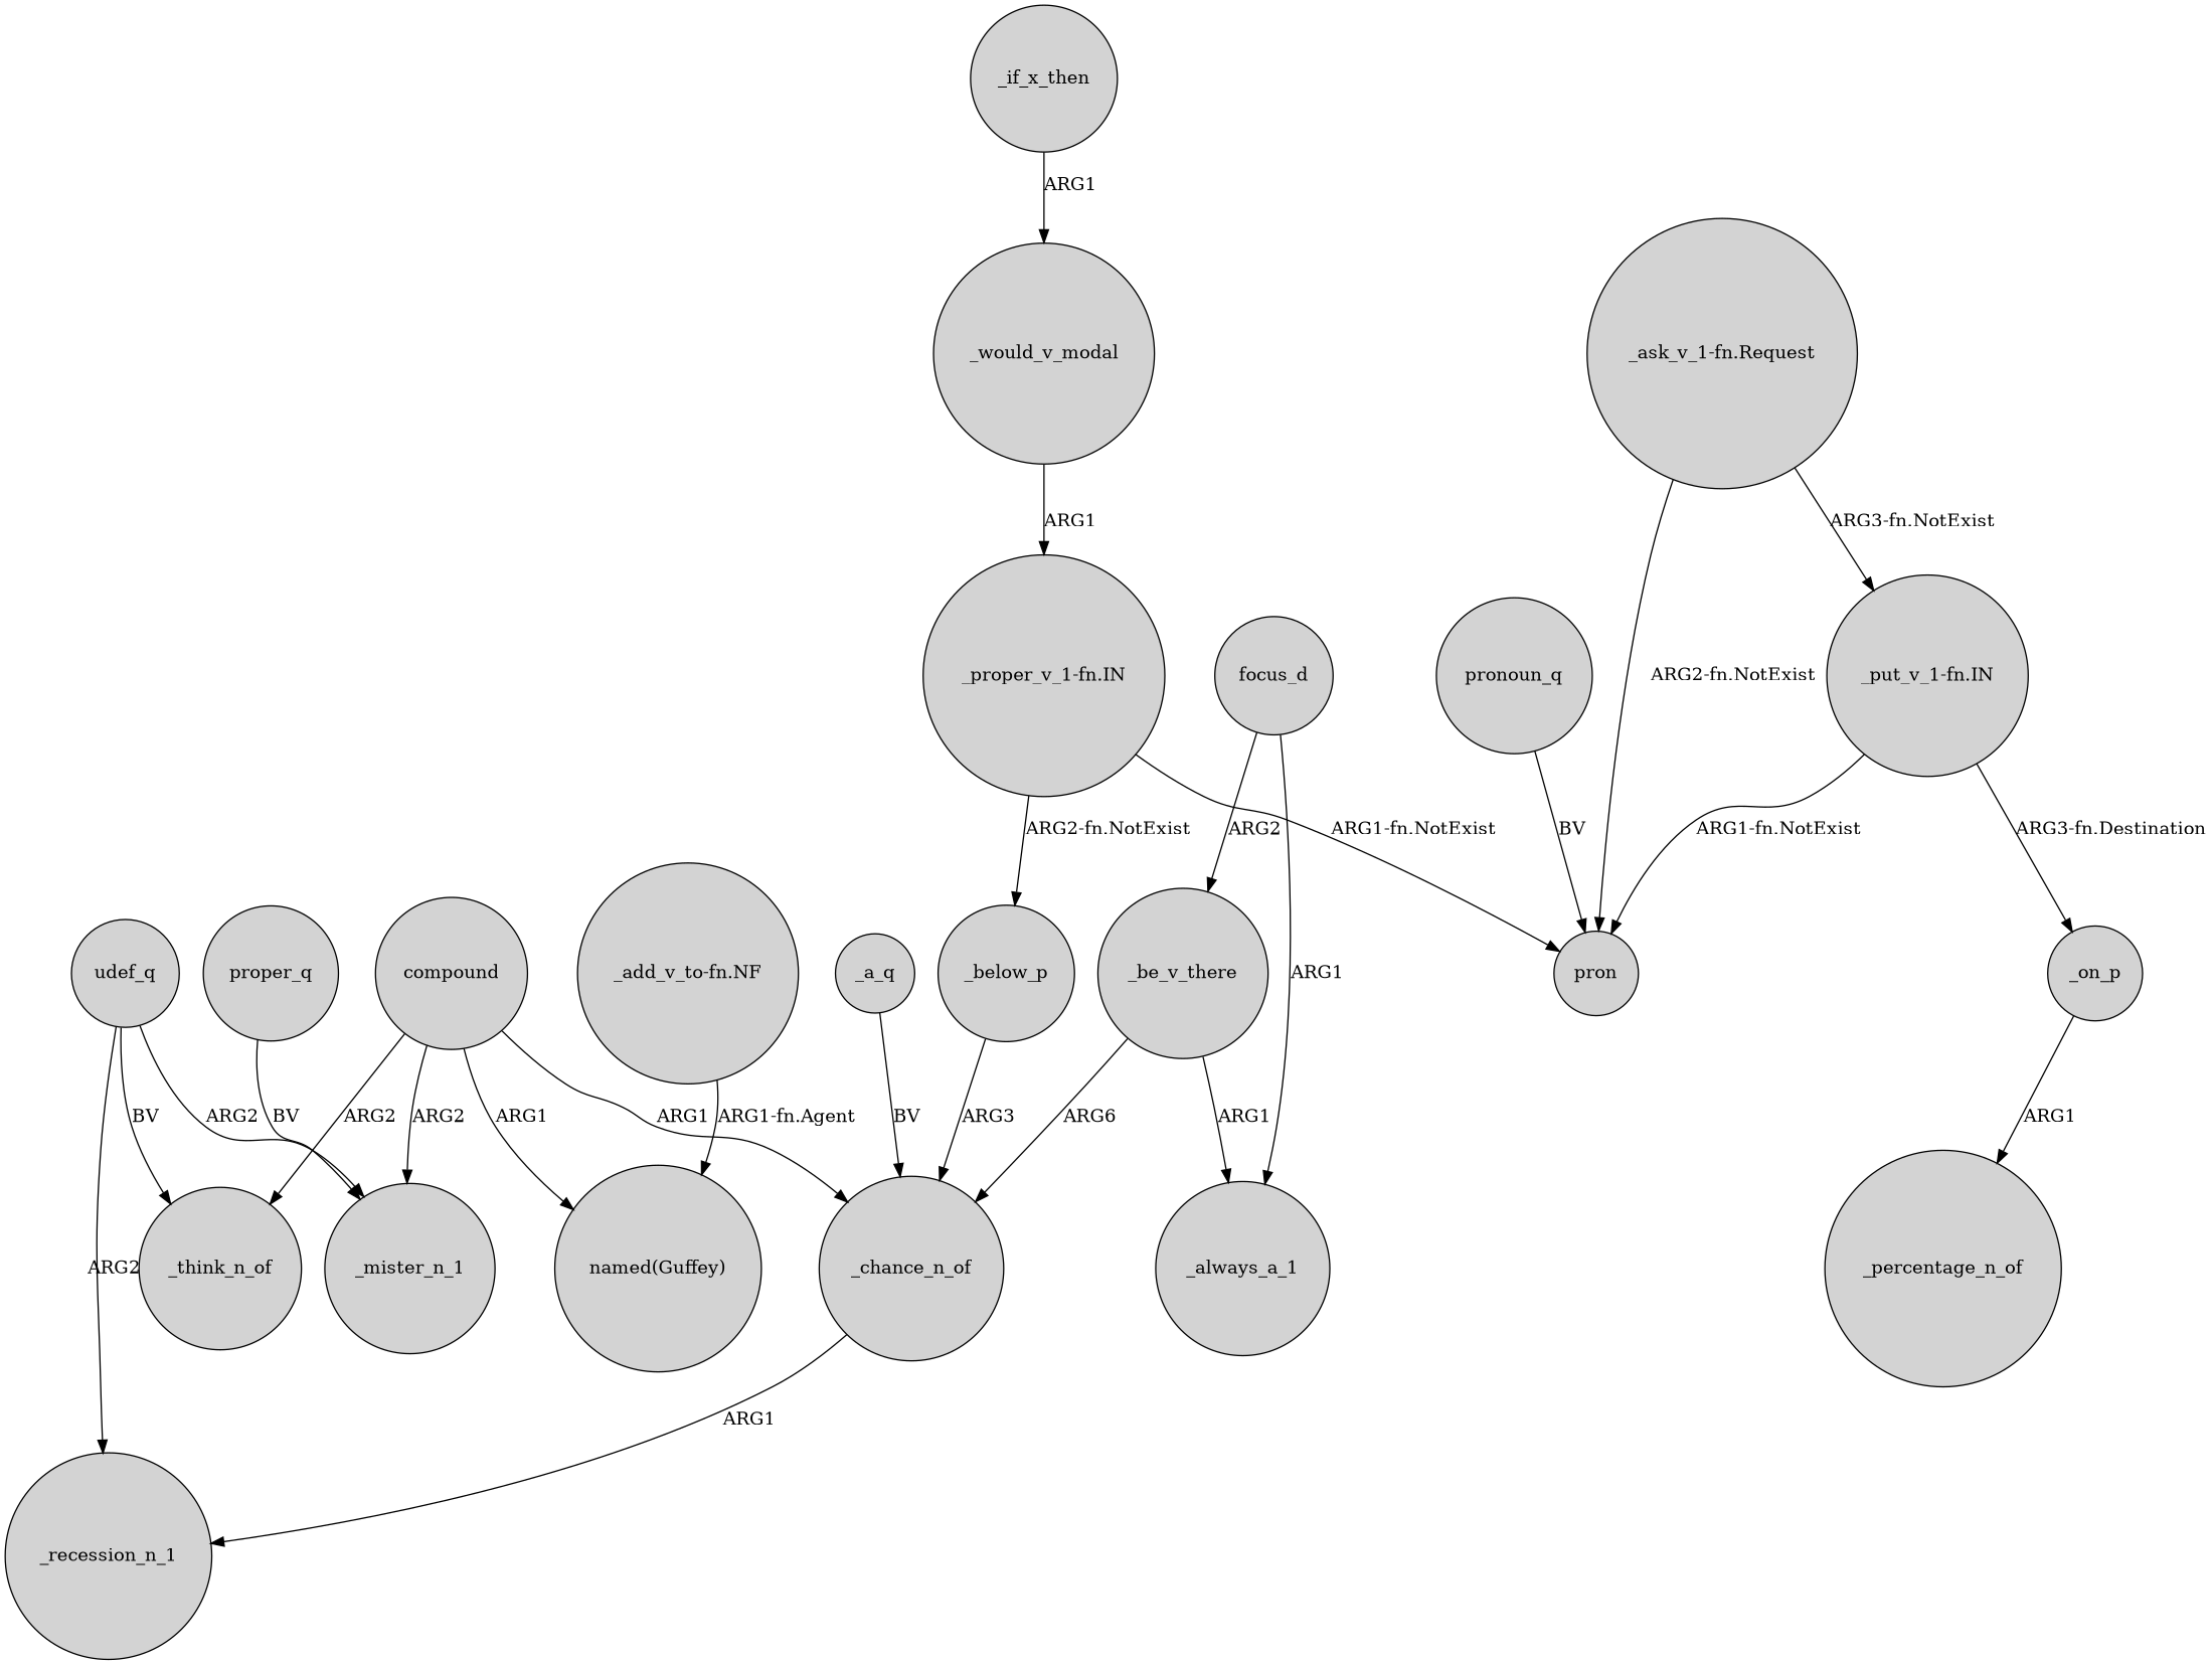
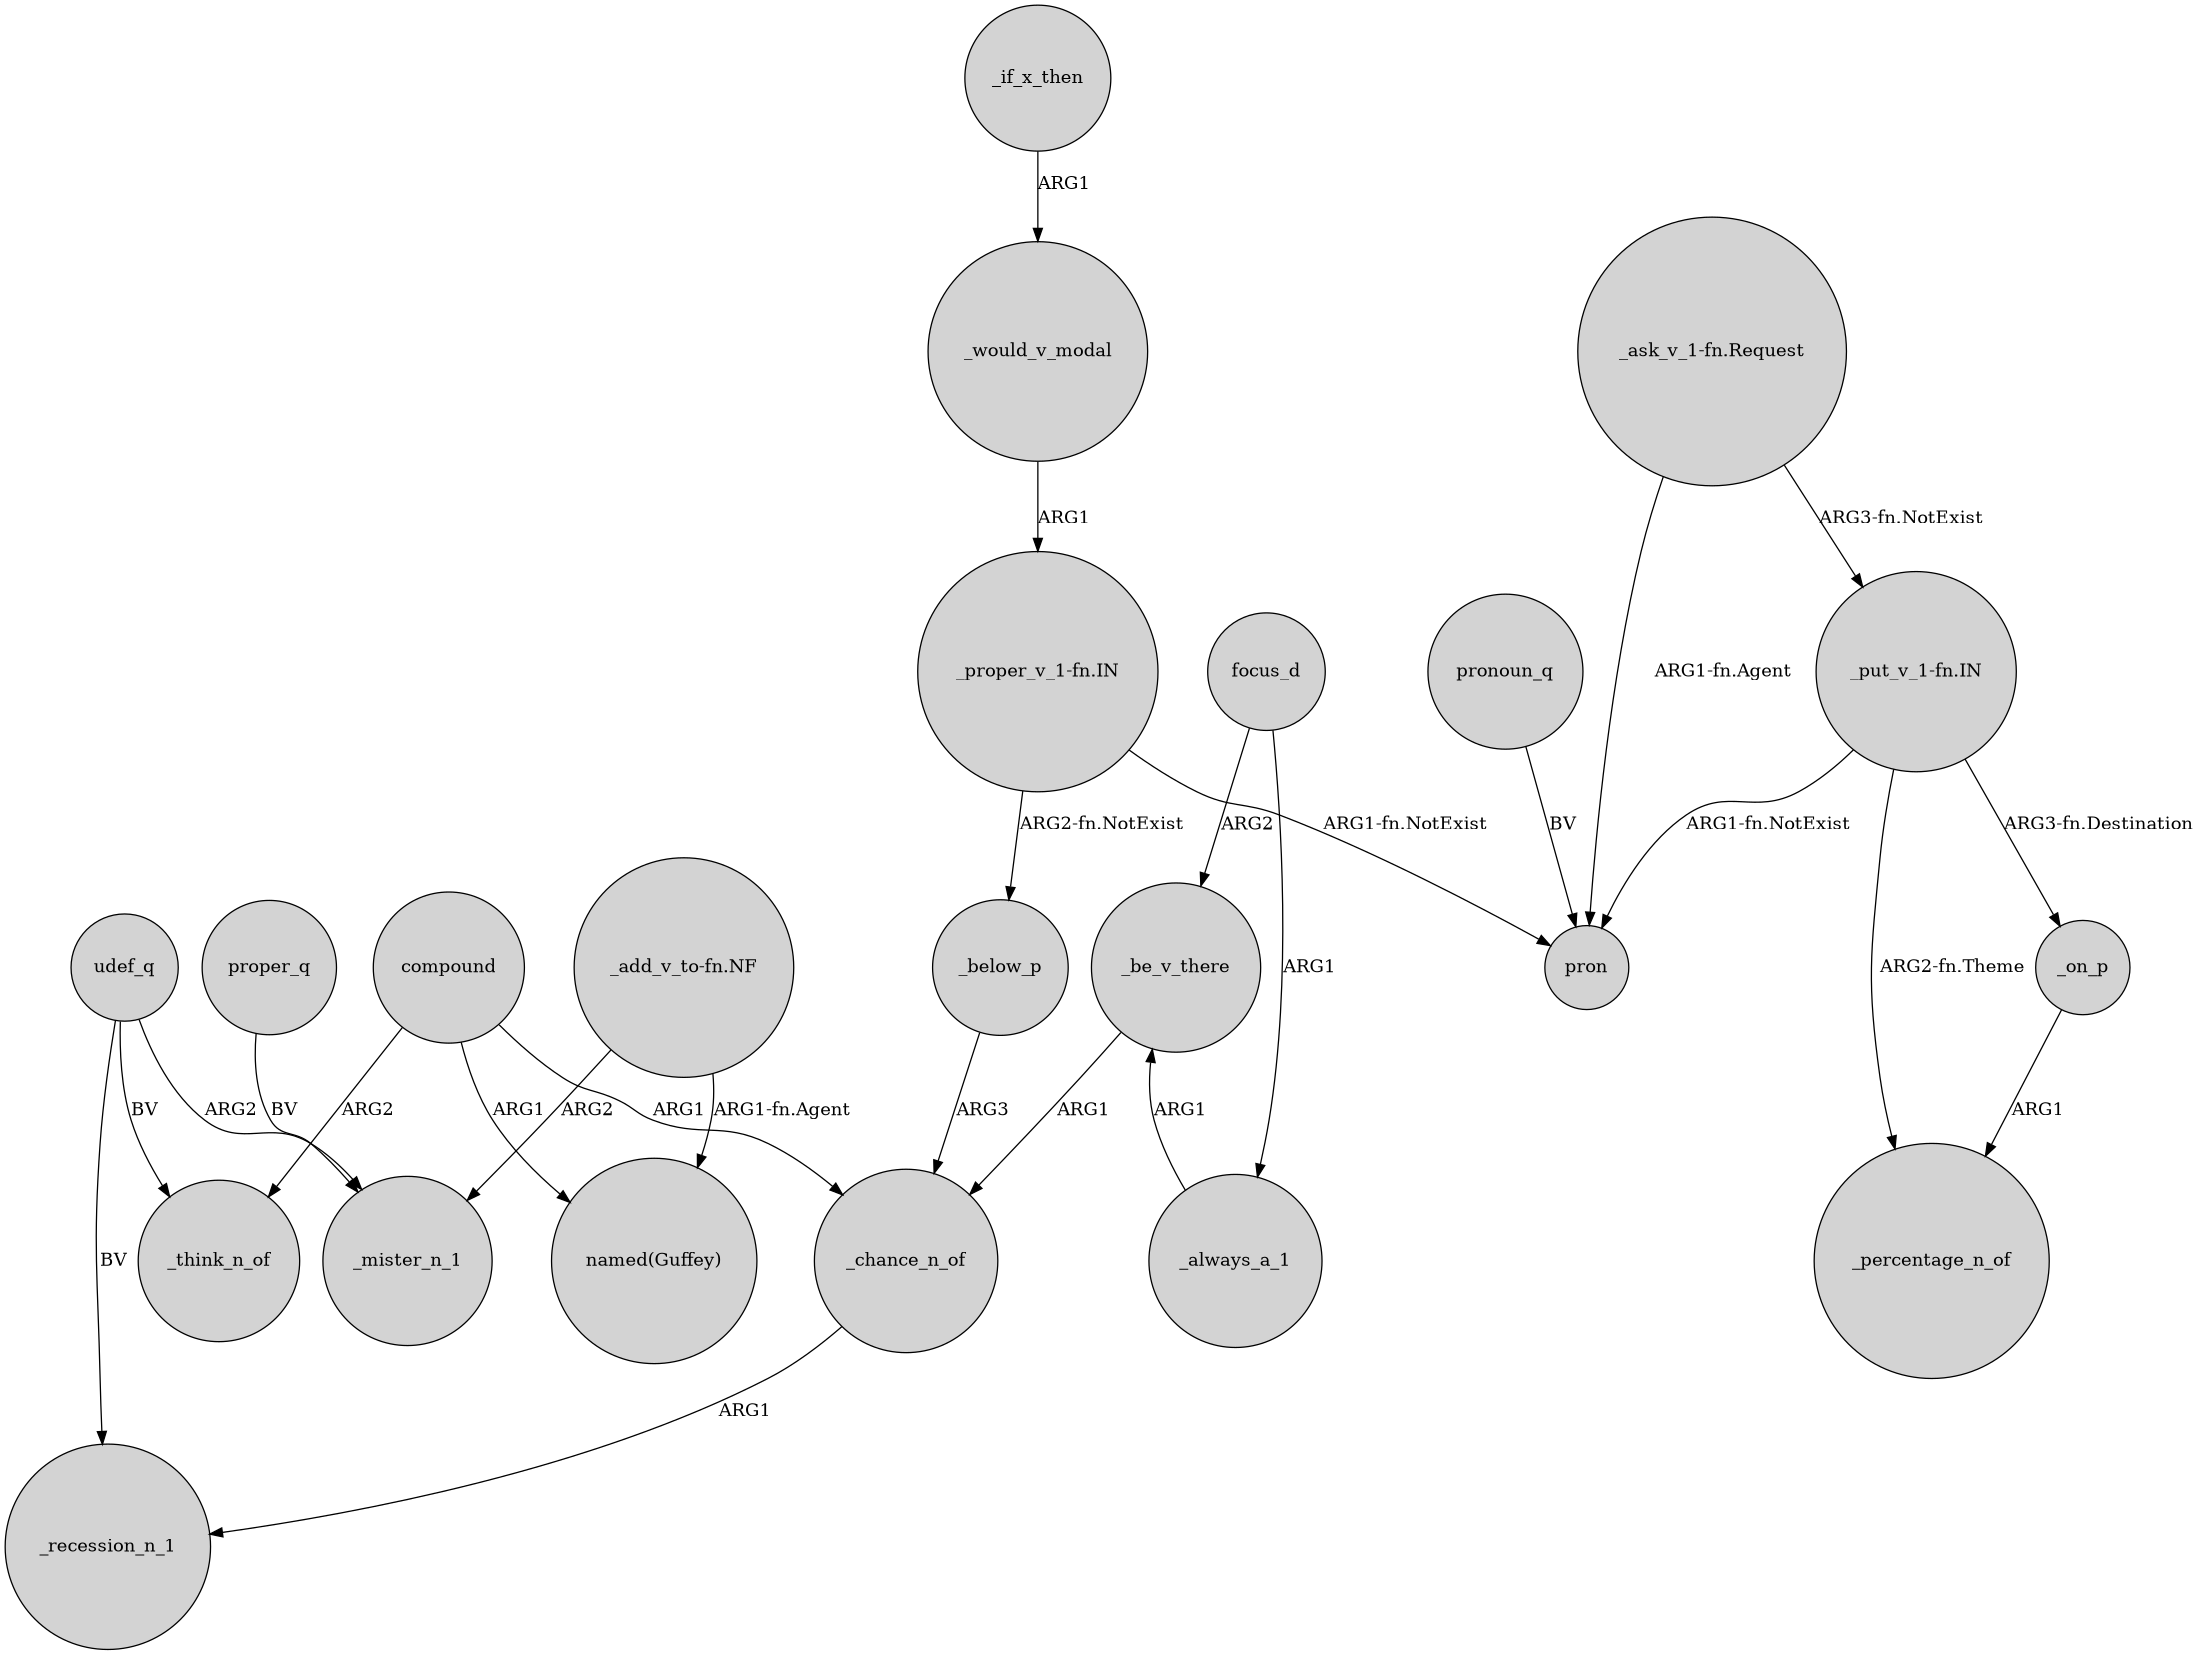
  digraph {
    node [shape=circle style=filled]
    "_put_v_1-fn.IN"
    pron
    _percentage_n_of
    _on_p
-   _a_q
    _chance_n_of
    _recession_n_1
    _always_a_1
    _be_v_there
    n10 [label="_proper_v_1-fn.IN"]
    _below_p
    "_add_v_to-fn.NF"
    "named(Guffey)"
    compound
    _mister_n_1
    n16 [label=_think_n_of]
    "_ask_v_1-fn.Request"
    udef_q
    _would_v_modal
    pronoun_q
    _if_x_then
    proper_q
    focus_d
    "_put_v_1-fn.IN" -> pron [label="ARG1-fn.NotExist"]
+   "_put_v_1-fn.IN" -> _percentage_n_of [label="ARG2-fn.Theme"]
    "_put_v_1-fn.IN" -> _on_p [label="ARG3-fn.Destination"]
    _on_p -> _percentage_n_of [label=ARG1]
-   _a_q -> _chance_n_of [label=BV]
    _chance_n_of -> _recession_n_1 [label=ARG1]
-   _be_v_there -> _always_a_1 [label=ARG1]
-   _be_v_there -> _chance_n_of [label=ARG6]
+   _always_a_1 -> _be_v_there [label=ARG1]
+   _be_v_there -> _chance_n_of [label=ARG1]
    n10 -> pron [label="ARG1-fn.NotExist"]
    n10 -> _below_p [label="ARG2-fn.NotExist"]
    _below_p -> _chance_n_of [label=ARG3]
    "_add_v_to-fn.NF" -> "named(Guffey)" [label="ARG1-fn.Agent"]
    compound -> _chance_n_of [label=ARG1]
    compound -> "named(Guffey)" [label=ARG1]
-   compound -> _mister_n_1 [label=ARG2]
+   "_add_v_to-fn.NF" -> _mister_n_1 [label=ARG2]
    compound -> n16 [label=ARG2]
    "_ask_v_1-fn.Request" -> "_put_v_1-fn.IN" [label="ARG3-fn.NotExist"]
-   "_ask_v_1-fn.Request" -> pron [label="ARG2-fn.NotExist"]
-   udef_q -> _recession_n_1 [label=ARG2]
+   "_ask_v_1-fn.Request" -> pron [label="ARG1-fn.Agent"]
+   udef_q -> _recession_n_1 [label=BV]
    udef_q -> _mister_n_1 [label=ARG2]
    udef_q -> n16 [label=BV]
    _would_v_modal -> n10 [label=ARG1]
    pronoun_q -> pron [label=BV]
    _if_x_then -> _would_v_modal [label=ARG1]
    proper_q -> _mister_n_1 [label=BV]
    focus_d -> _always_a_1 [label=ARG1]
    focus_d -> _be_v_there [label=ARG2]
  }
